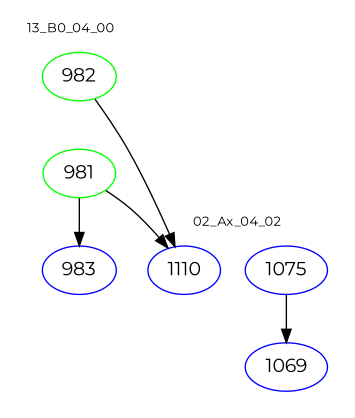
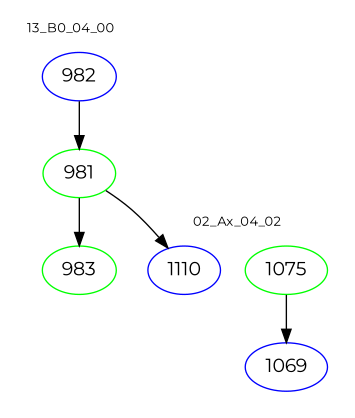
  digraph {
    fontname=Montserrat
    node [color=green fontname=Montserrat]
    edge [color=black fontname=Montserrat]
-   n1 [color=blue label=1075]
+   n1 [label=1075]
    n2 [color=blue label=1069]
    n3 [color=blue label=1110]
-   n4 [label=982]
+   n4 [color=blue label=982]
    n5 [label=981]
-   n6 [color=blue label=983]
+   n6 [label=983]
    subgraph cluster_1 {
      color=white
      fontsize=10
      label="02_Ax_04_02"
      n1
      n2
      n3
    }
    subgraph cluster_2 {
      color=white
      fontsize=10
      label="13_B0_04_00"
      n4
      n5
      n6
    }
    n1 -> n2
-   n4 -> n3
+   n4 -> n5
    n5 -> n3
    n5 -> n6
  }
